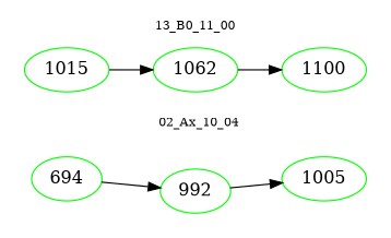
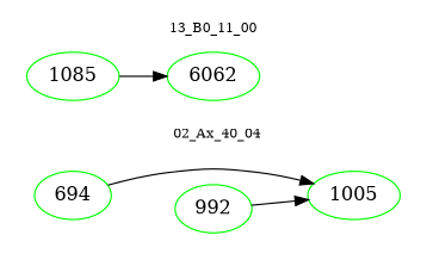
  digraph {
    rankdir=LR
    node [color=green]
    edge [color=black]
    n1 [label=694]
    n2 [label=992]
    n3 [label=1005]
-   n4 [label=1015]
-   n5 [label=1062]
-   n6 [label=1100]
+   n4 [label=1085]
+   n5 [label=6062]
    subgraph cluster_1 {
      color=white
      fontsize=10
-     label="02_Ax_10_04"
+     label="02_Ax_40_04"
      n1
      n2
      n3
    }
    subgraph cluster_2 {
      color=white
      fontsize=10
      label="13_B0_11_00"
      n4
      n5
-     n6
    }
-   n1 -> n2
+   n1 -> n3
    n2 -> n3
    n4 -> n5
-   n5 -> n6
  }
